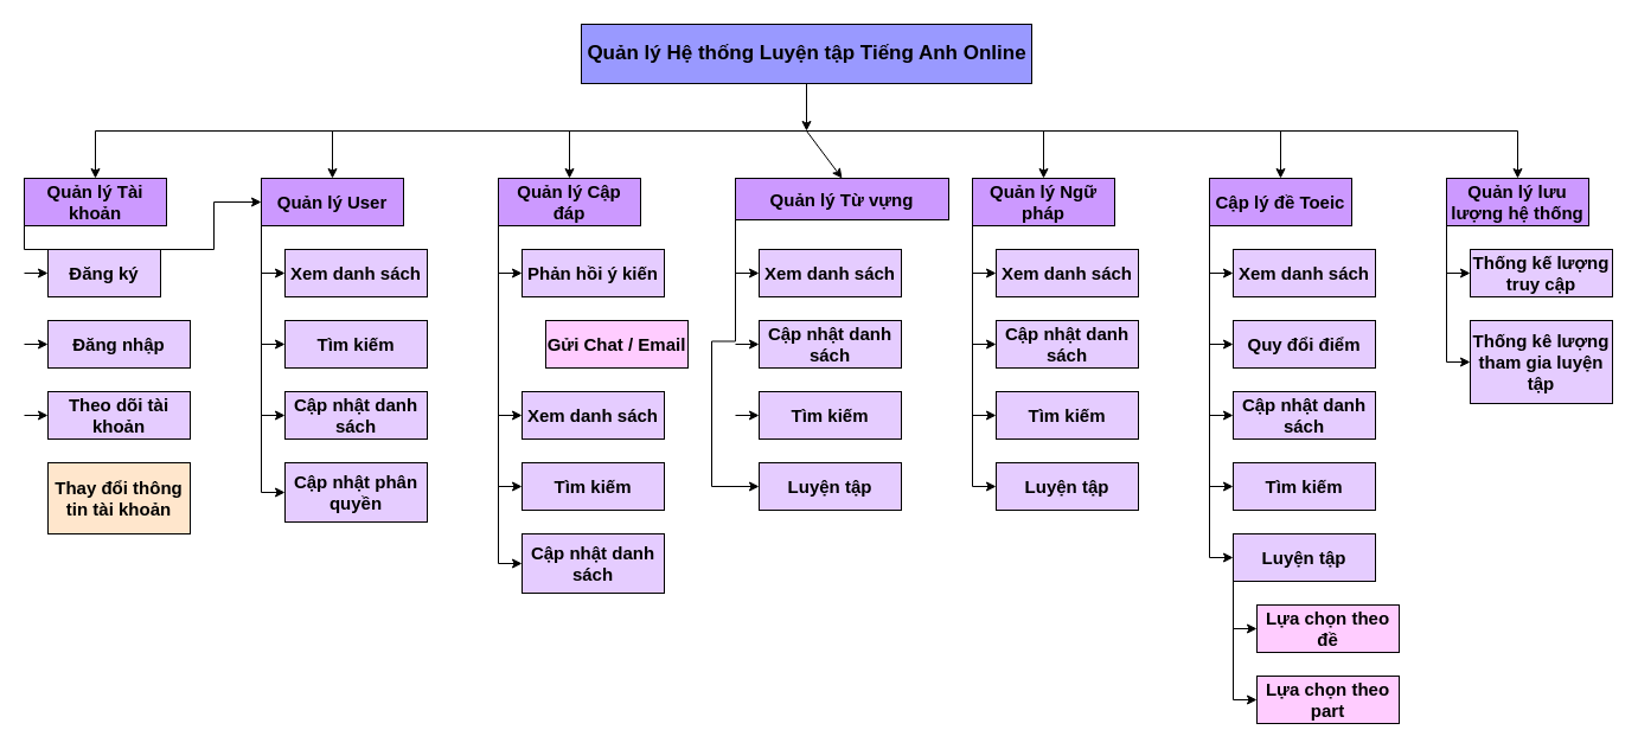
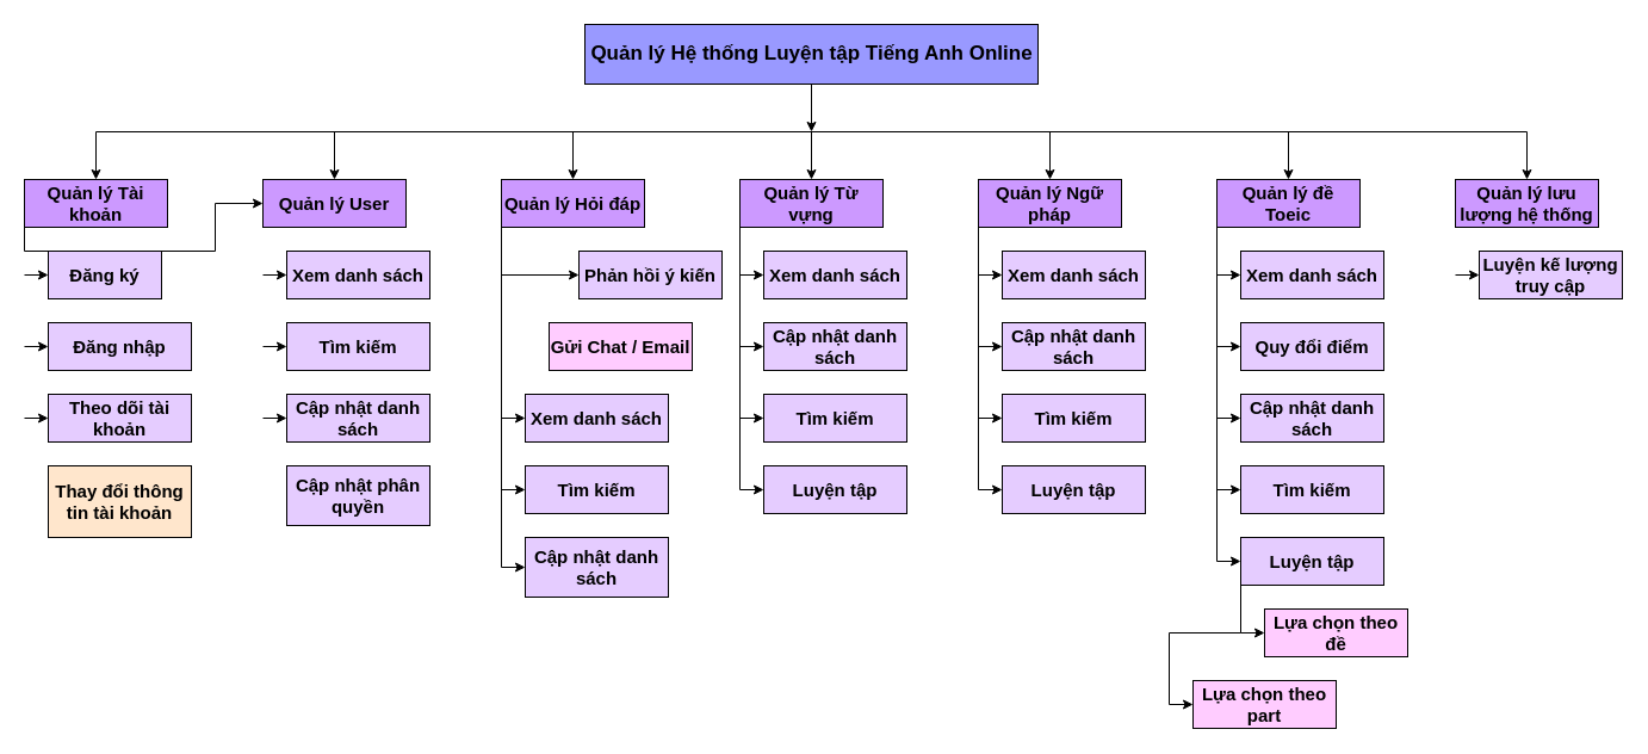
  <mxCell id="0" />
  <mxCell id="1" parent="0" />
  <mxCell id="2" value="Quản lý Hệ thống Luyện tập Tiếng Anh Online" style="html=1;dashed=0;whitespace=wrap;fontStyle=1;fontSize=17;labelBackgroundColor=none;labelBorderColor=none;fillColor=#9999FF;" parent="1" vertex="1"><mxGeometry x="490" y="20" width="380" height="50" as="geometry" /></mxCell>
  <mxCell id="3" value="" style="endArrow=none;html=1;rounded=0;fontStyle=1;fontSize=15;" parent="1" edge="1"><mxGeometry width="50" height="50" relative="1" as="geometry"><mxPoint x="80" y="110" as="sourcePoint" /><mxPoint x="1280" y="110" as="targetPoint" /></mxGeometry></mxCell>
  <mxCell id="4" value="Quản lý Tài khoản" style="rounded=0;whiteSpace=wrap;html=1;fontStyle=1;fillColor=#CC99FF;fontSize=15;" parent="1" vertex="1"><mxGeometry x="20" y="150" width="120" height="40" as="geometry" /></mxCell>
  <mxCell id="5" value="Quản lý User" style="rounded=0;whiteSpace=wrap;html=1;fontStyle=1;fillColor=#CC99FF;fontSize=15;" parent="1" vertex="1"><mxGeometry x="220" y="150" width="120" height="40" as="geometry" /></mxCell>
  <mxCell id="6" value="Đăng ký" style="rounded=0;whiteSpace=wrap;html=1;fontStyle=1;fillColor=#E5CCFF;fontSize=15;" parent="1" vertex="1"><mxGeometry x="40" y="210" width="95" height="40" as="geometry" /></mxCell>
  <mxCell id="7" value="Đăng nhập" style="rounded=0;whiteSpace=wrap;html=1;fontStyle=1;fillColor=#E5CCFF;fontSize=15;" parent="1" vertex="1"><mxGeometry x="40" y="270" width="120" height="40" as="geometry" /></mxCell>
  <mxCell id="8" value="Thay đổi thông tin tài khoản" style="rounded=0;whiteSpace=wrap;html=1;fontStyle=1;fillColor=#ffe6cc;fontSize=15;" parent="1" vertex="1"><mxGeometry x="40" y="390" width="120" height="60" as="geometry" /></mxCell>
  <mxCell id="9" style="edgeStyle=orthogonalEdgeStyle;rounded=0;orthogonalLoop=1;jettySize=auto;html=1;exitX=0;exitY=1;exitDx=0;exitDy=0;fontStyle=1;fontSize=15;" parent="1" source="4" target="5" edge="1"><mxGeometry relative="1" as="geometry" /></mxCell>
  <mxCell id="10" value="" style="endArrow=classic;html=1;rounded=0;entryX=0;entryY=0.5;entryDx=0;entryDy=0;fontStyle=1;fontSize=15;" parent="1" target="6" edge="1"><mxGeometry width="50" height="50" relative="1" as="geometry"><mxPoint x="20" y="230" as="sourcePoint" /><mxPoint x="330" y="280" as="targetPoint" /></mxGeometry></mxCell>
  <mxCell id="11" value="" style="endArrow=classic;html=1;rounded=0;fontStyle=1;fontSize=15;" parent="1" target="7" edge="1"><mxGeometry width="50" height="50" relative="1" as="geometry"><mxPoint x="20" y="290" as="sourcePoint" /><mxPoint x="60" y="329.63" as="targetPoint" /></mxGeometry></mxCell>
  <mxCell id="12" value="Theo dõi tài khoản" style="rounded=0;whiteSpace=wrap;html=1;fontStyle=1;fillColor=#E5CCFF;fontSize=15;" parent="1" vertex="1"><mxGeometry x="40" y="330" width="120" height="40" as="geometry" /></mxCell>
  <mxCell id="13" value="" style="endArrow=classic;html=1;rounded=0;entryX=0;entryY=0.5;entryDx=0;entryDy=0;fontStyle=1;fontSize=15;" parent="1" target="12" edge="1"><mxGeometry width="50" height="50" relative="1" as="geometry"><mxPoint x="20" y="350" as="sourcePoint" /><mxPoint x="380" y="340" as="targetPoint" /></mxGeometry></mxCell>
  <mxCell id="14" value="" style="endArrow=classic;html=1;rounded=0;entryX=0.5;entryY=0;entryDx=0;entryDy=0;fontStyle=1;fontSize=15;" parent="1" target="4" edge="1"><mxGeometry width="50" height="50" relative="1" as="geometry"><mxPoint x="80" y="110" as="sourcePoint" /><mxPoint x="380" y="130" as="targetPoint" /></mxGeometry></mxCell>
  <mxCell id="15" value="Xem danh sách" style="rounded=0;whiteSpace=wrap;html=1;fontStyle=1;fillColor=#E5CCFF;fontSize=15;" parent="1" vertex="1"><mxGeometry x="240" y="210" width="120" height="40" as="geometry" /></mxCell>
  <mxCell id="16" value="Cập nhật phân quyền" style="rounded=0;whiteSpace=wrap;html=1;fontStyle=1;fillColor=#E5CCFF;fontSize=15;" parent="1" vertex="1"><mxGeometry x="240" y="390" width="120" height="50" as="geometry" /></mxCell>
- <mxCell id="17" style="edgeStyle=orthogonalEdgeStyle;rounded=0;orthogonalLoop=1;jettySize=auto;html=1;exitX=0;exitY=1;exitDx=0;exitDy=0;entryX=0;entryY=0.5;entryDx=0;entryDy=0;fontStyle=1;fontSize=15;" parent="1" source="5" target="16" edge="1"><mxGeometry relative="1" as="geometry" /></mxCell>
- <mxCell id="18" value="Quản lý Cập đáp" style="rounded=0;whiteSpace=wrap;html=1;fontStyle=1;fillColor=#CC99FF;fontSize=15;" parent="1" vertex="1"><mxGeometry x="420" y="150" width="120" height="40" as="geometry" /></mxCell>
+ <mxCell id="18" value="Quản lý Hỏi đáp" style="rounded=0;whiteSpace=wrap;html=1;fontStyle=1;fillColor=#CC99FF;fontSize=15;" parent="1" vertex="1"><mxGeometry x="420" y="150" width="120" height="40" as="geometry" /></mxCell>
  <mxCell id="19" value="" style="endArrow=classic;html=1;rounded=0;entryX=0;entryY=0.5;entryDx=0;entryDy=0;fontStyle=1;fontSize=15;" parent="1" target="15" edge="1"><mxGeometry width="50" height="50" relative="1" as="geometry"><mxPoint x="220" y="230" as="sourcePoint" /><mxPoint x="230" y="230" as="targetPoint" /></mxGeometry></mxCell>
  <mxCell id="20" value="" style="endArrow=classic;html=1;rounded=0;entryX=0.5;entryY=0;entryDx=0;entryDy=0;fontStyle=1;fontSize=15;" parent="1" target="5" edge="1"><mxGeometry width="50" height="50" relative="1" as="geometry"><mxPoint x="280" y="110" as="sourcePoint" /><mxPoint x="420" y="210" as="targetPoint" /></mxGeometry></mxCell>
  <mxCell id="21" value="" style="endArrow=classic;html=1;rounded=0;entryX=0.5;entryY=0;entryDx=0;entryDy=0;fontStyle=1;fontSize=15;" parent="1" target="18" edge="1"><mxGeometry width="50" height="50" relative="1" as="geometry"><mxPoint x="480" y="110" as="sourcePoint" /><mxPoint x="680" y="130" as="targetPoint" /></mxGeometry></mxCell>
- <mxCell id="22" value="Phản hồi ý kiến" style="rounded=0;whiteSpace=wrap;html=1;fontStyle=1;fillColor=#E5CCFF;fontSize=15;" parent="1" vertex="1"><mxGeometry x="440" y="210" width="120" height="40" as="geometry" /></mxCell>
+ <mxCell id="22" value="Phản hồi ý kiến" style="rounded=0;whiteSpace=wrap;html=1;fontStyle=1;fillColor=#E5CCFF;fontSize=15;" parent="1" vertex="1"><mxGeometry x="485" y="210" width="120" height="40" as="geometry" /></mxCell>
  <mxCell id="23" value="Gửi Chat / Email" style="rounded=0;whiteSpace=wrap;html=1;fontStyle=1;fillColor=#FFCCFF;fontSize=15;" parent="1" vertex="1"><mxGeometry x="460" y="270" width="120" height="40" as="geometry" /></mxCell>
  <mxCell id="24" value="Cập nhật danh sách" style="rounded=0;whiteSpace=wrap;html=1;fontStyle=1;fillColor=#E5CCFF;fontSize=15;" parent="1" vertex="1"><mxGeometry x="440" y="450" width="120" height="50" as="geometry" /></mxCell>
  <mxCell id="25" style="edgeStyle=orthogonalEdgeStyle;rounded=0;orthogonalLoop=1;jettySize=auto;html=1;exitX=0;exitY=1;exitDx=0;exitDy=0;entryX=0;entryY=0.5;entryDx=0;entryDy=0;fontStyle=1;fontSize=15;" parent="1" source="18" target="24" edge="1"><mxGeometry relative="1" as="geometry" /></mxCell>
  <mxCell id="26" value="Xem danh sách" style="rounded=0;whiteSpace=wrap;html=1;fontStyle=1;fillColor=#E5CCFF;fontSize=15;" parent="1" vertex="1"><mxGeometry x="440" y="330" width="120" height="40" as="geometry" /></mxCell>
  <mxCell id="27" value="" style="endArrow=classic;html=1;rounded=0;entryX=0;entryY=0.5;entryDx=0;entryDy=0;fontStyle=1;fontSize=15;" parent="1" target="22" edge="1"><mxGeometry width="50" height="50" relative="1" as="geometry"><mxPoint x="420" y="230" as="sourcePoint" /><mxPoint x="490" y="280" as="targetPoint" /></mxGeometry></mxCell>
  <mxCell id="28" value="" style="endArrow=classic;html=1;rounded=0;entryX=0;entryY=0.5;entryDx=0;entryDy=0;fontStyle=1;fontSize=15;" parent="1" target="26" edge="1"><mxGeometry width="50" height="50" relative="1" as="geometry"><mxPoint x="420" y="350" as="sourcePoint" /><mxPoint x="490" y="280" as="targetPoint" /></mxGeometry></mxCell>
- <mxCell id="29" value="Quản lý Từ vựng" style="rounded=0;whiteSpace=wrap;html=1;fontStyle=1;fillColor=#CC99FF;fontSize=15;" parent="1" vertex="1"><mxGeometry x="620" y="150" width="180" height="35" as="geometry" /></mxCell>
+ <mxCell id="29" value="Quản lý Từ vựng" style="rounded=0;whiteSpace=wrap;html=1;fontStyle=1;fillColor=#CC99FF;fontSize=15;" parent="1" vertex="1"><mxGeometry x="620" y="150" width="120" height="40" as="geometry" /></mxCell>
  <mxCell id="30" value="Quản lý Ngữ pháp" style="rounded=0;whiteSpace=wrap;html=1;fontStyle=1;fillColor=#CC99FF;fontSize=15;" parent="1" vertex="1"><mxGeometry x="820" y="150" width="120" height="40" as="geometry" /></mxCell>
- <mxCell id="31" value="Cập lý đề Toeic" style="rounded=0;whiteSpace=wrap;html=1;fontStyle=1;fillColor=#CC99FF;fontSize=15;" parent="1" vertex="1"><mxGeometry x="1020" y="150" width="120" height="40" as="geometry" /></mxCell>
+ <mxCell id="31" value="Quản lý đề Toeic" style="rounded=0;whiteSpace=wrap;html=1;fontStyle=1;fillColor=#CC99FF;fontSize=15;" parent="1" vertex="1"><mxGeometry x="1020" y="150" width="120" height="40" as="geometry" /></mxCell>
  <mxCell id="32" value="Tìm kiếm" style="rounded=0;whiteSpace=wrap;html=1;fontStyle=1;fillColor=#E5CCFF;fontSize=15;" parent="1" vertex="1"><mxGeometry x="240" y="270" width="120" height="40" as="geometry" /></mxCell>
  <mxCell id="33" value="" style="endArrow=classic;html=1;rounded=0;entryX=0;entryY=0.5;entryDx=0;entryDy=0;fontStyle=1;fontSize=15;" parent="1" target="32" edge="1"><mxGeometry width="50" height="50" relative="1" as="geometry"><mxPoint x="220" y="290" as="sourcePoint" /><mxPoint x="230" y="290" as="targetPoint" /></mxGeometry></mxCell>
  <mxCell id="34" value="Xem danh sách" style="rounded=0;whiteSpace=wrap;html=1;fontStyle=1;fillColor=#E5CCFF;fontSize=15;" parent="1" vertex="1"><mxGeometry x="640" y="210" width="120" height="40" as="geometry" /></mxCell>
  <mxCell id="35" value="Cập nhật danh sách" style="rounded=0;whiteSpace=wrap;html=1;fontStyle=1;fillColor=#E5CCFF;fontSize=15;" parent="1" vertex="1"><mxGeometry x="640" y="270" width="120" height="40" as="geometry" /></mxCell>
  <mxCell id="36" value="Tìm kiếm" style="rounded=0;whiteSpace=wrap;html=1;fontStyle=1;fillColor=#E5CCFF;fontSize=15;" parent="1" vertex="1"><mxGeometry x="640" y="330" width="120" height="40" as="geometry" /></mxCell>
  <mxCell id="37" value="Luyện tập" style="rounded=0;whiteSpace=wrap;html=1;fontStyle=1;fillColor=#E5CCFF;fontSize=15;" parent="1" vertex="1"><mxGeometry x="640" y="390" width="120" height="40" as="geometry" /></mxCell>
  <mxCell id="38" style="edgeStyle=orthogonalEdgeStyle;rounded=0;orthogonalLoop=1;jettySize=auto;html=1;exitX=0;exitY=1;exitDx=0;exitDy=0;entryX=0;entryY=0.5;entryDx=0;entryDy=0;fontStyle=1;fontSize=15;" parent="1" source="29" target="37" edge="1"><mxGeometry relative="1" as="geometry" /></mxCell>
  <mxCell id="39" value="" style="endArrow=classic;html=1;rounded=0;entryX=0;entryY=0.5;entryDx=0;entryDy=0;fontStyle=1;fontSize=15;" parent="1" target="34" edge="1"><mxGeometry width="50" height="50" relative="1" as="geometry"><mxPoint x="620" y="230" as="sourcePoint" /><mxPoint x="750" y="270" as="targetPoint" /></mxGeometry></mxCell>
  <mxCell id="40" value="" style="endArrow=classic;html=1;rounded=0;entryX=0;entryY=0.5;entryDx=0;entryDy=0;fontStyle=1;fontSize=15;" parent="1" target="35" edge="1"><mxGeometry width="50" height="50" relative="1" as="geometry"><mxPoint x="620" y="290" as="sourcePoint" /><mxPoint x="750" y="270" as="targetPoint" /></mxGeometry></mxCell>
  <mxCell id="41" value="" style="endArrow=classic;html=1;rounded=0;entryX=0;entryY=0.5;entryDx=0;entryDy=0;fontStyle=1;fontSize=15;" parent="1" target="36" edge="1"><mxGeometry width="50" height="50" relative="1" as="geometry"><mxPoint x="620" y="350" as="sourcePoint" /><mxPoint x="750" y="270" as="targetPoint" /></mxGeometry></mxCell>
  <mxCell id="42" value="" style="endArrow=classic;html=1;rounded=0;entryX=0.5;entryY=0;entryDx=0;entryDy=0;fontStyle=1;fontSize=15;" parent="1" target="29" edge="1"><mxGeometry width="50" height="50" relative="1" as="geometry"><mxPoint x="680" y="110" as="sourcePoint" /><mxPoint x="930" y="250" as="targetPoint" /></mxGeometry></mxCell>
  <mxCell id="43" value="Xem danh sách" style="rounded=0;whiteSpace=wrap;html=1;fontStyle=1;fillColor=#E5CCFF;fontSize=15;" parent="1" vertex="1"><mxGeometry x="840" y="210" width="120" height="40" as="geometry" /></mxCell>
  <mxCell id="44" value="Cập nhật danh sách" style="rounded=0;whiteSpace=wrap;html=1;fontStyle=1;fillColor=#E5CCFF;fontSize=15;" parent="1" vertex="1"><mxGeometry x="840" y="270" width="120" height="40" as="geometry" /></mxCell>
  <mxCell id="45" value="Tìm kiếm" style="rounded=0;whiteSpace=wrap;html=1;fontStyle=1;fillColor=#E5CCFF;fontSize=15;" parent="1" vertex="1"><mxGeometry x="840" y="330" width="120" height="40" as="geometry" /></mxCell>
  <mxCell id="46" value="Luyện tập" style="rounded=0;whiteSpace=wrap;html=1;fontStyle=1;fillColor=#E5CCFF;fontSize=15;" parent="1" vertex="1"><mxGeometry x="840" y="390" width="120" height="40" as="geometry" /></mxCell>
  <mxCell id="47" style="edgeStyle=orthogonalEdgeStyle;rounded=0;orthogonalLoop=1;jettySize=auto;html=1;exitX=0;exitY=1;exitDx=0;exitDy=0;entryX=0;entryY=0.5;entryDx=0;entryDy=0;fontStyle=1;fontSize=15;" parent="1" source="30" target="46" edge="1"><mxGeometry relative="1" as="geometry" /></mxCell>
  <mxCell id="48" value="" style="endArrow=classic;html=1;rounded=0;entryX=0;entryY=0.5;entryDx=0;entryDy=0;fontStyle=1;fontSize=15;" parent="1" target="45" edge="1"><mxGeometry width="50" height="50" relative="1" as="geometry"><mxPoint x="820" y="350" as="sourcePoint" /><mxPoint x="870" y="290" as="targetPoint" /></mxGeometry></mxCell>
  <mxCell id="49" value="" style="endArrow=classic;html=1;rounded=0;fontStyle=1;fontSize=15;" parent="1" target="44" edge="1"><mxGeometry width="50" height="50" relative="1" as="geometry"><mxPoint x="820" y="290" as="sourcePoint" /><mxPoint x="840" y="290" as="targetPoint" /></mxGeometry></mxCell>
  <mxCell id="50" value="" style="endArrow=classic;html=1;rounded=0;entryX=0;entryY=0.5;entryDx=0;entryDy=0;fontStyle=1;fontSize=15;" parent="1" target="43" edge="1"><mxGeometry width="50" height="50" relative="1" as="geometry"><mxPoint x="820" y="230" as="sourcePoint" /><mxPoint x="870" y="290" as="targetPoint" /></mxGeometry></mxCell>
  <mxCell id="51" value="" style="endArrow=classic;html=1;rounded=0;entryX=0.5;entryY=0;entryDx=0;entryDy=0;fontStyle=1;fontSize=15;" parent="1" target="30" edge="1"><mxGeometry width="50" height="50" relative="1" as="geometry"><mxPoint x="880" y="110" as="sourcePoint" /><mxPoint x="1080" y="150" as="targetPoint" /></mxGeometry></mxCell>
  <mxCell id="52" value="Xem danh sách" style="rounded=0;whiteSpace=wrap;html=1;fontStyle=1;fillColor=#E5CCFF;fontSize=15;" parent="1" vertex="1"><mxGeometry x="1040" y="210" width="120" height="40" as="geometry" /></mxCell>
  <mxCell id="53" value="Tìm kiếm" style="rounded=0;whiteSpace=wrap;html=1;fontStyle=1;fillColor=#E5CCFF;fontSize=15;" parent="1" vertex="1"><mxGeometry x="440" y="390" width="120" height="40" as="geometry" /></mxCell>
  <mxCell id="54" value="" style="endArrow=classic;html=1;rounded=0;entryX=0;entryY=0.5;entryDx=0;entryDy=0;fontStyle=1;fontSize=15;" parent="1" target="53" edge="1"><mxGeometry width="50" height="50" relative="1" as="geometry"><mxPoint x="420" y="410" as="sourcePoint" /><mxPoint x="740" y="350" as="targetPoint" /></mxGeometry></mxCell>
  <mxCell id="55" value="Cập nhật danh sách" style="rounded=0;whiteSpace=wrap;html=1;fontStyle=1;fillColor=#E5CCFF;fontSize=15;" parent="1" vertex="1"><mxGeometry x="240" y="330" width="120" height="40" as="geometry" /></mxCell>
  <mxCell id="56" value="" style="endArrow=classic;html=1;rounded=0;entryX=0;entryY=0.5;entryDx=0;entryDy=0;fontStyle=1;fontSize=15;" parent="1" target="55" edge="1"><mxGeometry width="50" height="50" relative="1" as="geometry"><mxPoint x="220" y="350" as="sourcePoint" /><mxPoint x="230" y="350" as="targetPoint" /></mxGeometry></mxCell>
  <mxCell id="57" value="Luyện tập" style="rounded=0;whiteSpace=wrap;html=1;fontStyle=1;fillColor=#E5CCFF;fontSize=15;" parent="1" vertex="1"><mxGeometry x="1040" y="450" width="120" height="40" as="geometry" /></mxCell>
  <mxCell id="58" style="edgeStyle=orthogonalEdgeStyle;rounded=0;orthogonalLoop=1;jettySize=auto;html=1;exitX=0;exitY=1;exitDx=0;exitDy=0;entryX=0;entryY=0.5;entryDx=0;entryDy=0;fontStyle=1;fontSize=15;" parent="1" source="31" target="57" edge="1"><mxGeometry relative="1" as="geometry" /></mxCell>
  <mxCell id="59" value="Quy đổi điểm" style="rounded=0;whiteSpace=wrap;html=1;fontStyle=1;fillColor=#E5CCFF;fontSize=15;" parent="1" vertex="1"><mxGeometry x="1040" y="270" width="120" height="40" as="geometry" /></mxCell>
  <mxCell id="60" value="Cập nhật danh sách" style="rounded=0;whiteSpace=wrap;html=1;fontStyle=1;fillColor=#E5CCFF;fontSize=15;" parent="1" vertex="1"><mxGeometry x="1040" y="330" width="120" height="40" as="geometry" /></mxCell>
  <mxCell id="61" value="Tìm kiếm" style="rounded=0;whiteSpace=wrap;html=1;fontStyle=1;fillColor=#E5CCFF;fontSize=15;" parent="1" vertex="1"><mxGeometry x="1040" y="390" width="120" height="40" as="geometry" /></mxCell>
  <mxCell id="62" value="Lựa chọn theo đề" style="rounded=0;whiteSpace=wrap;html=1;fontStyle=1;fillColor=#FFCCFF;fontSize=15;" parent="1" vertex="1"><mxGeometry x="1060" y="510" width="120" height="40" as="geometry" /></mxCell>
- <mxCell id="63" value="Lựa chọn theo part" style="rounded=0;whiteSpace=wrap;html=1;fontStyle=1;fillColor=#FFCCFF;fontSize=15;" parent="1" vertex="1"><mxGeometry x="1060" y="570" width="120" height="40" as="geometry" /></mxCell>
+ <mxCell id="63" value="Lựa chọn theo part" style="rounded=0;whiteSpace=wrap;html=1;fontStyle=1;fillColor=#FFCCFF;fontSize=15;" parent="1" vertex="1"><mxGeometry x="1000" y="570" width="120" height="40" as="geometry" /></mxCell>
  <mxCell id="64" style="edgeStyle=orthogonalEdgeStyle;rounded=0;orthogonalLoop=1;jettySize=auto;html=1;exitX=0;exitY=1;exitDx=0;exitDy=0;entryX=0;entryY=0.5;entryDx=0;entryDy=0;fontStyle=1;fontSize=15;" parent="1" source="57" target="63" edge="1"><mxGeometry relative="1" as="geometry" /></mxCell>
  <mxCell id="65" value="Quản lý lưu lượng hệ thống" style="rounded=0;whiteSpace=wrap;html=1;fontStyle=1;fillColor=#CC99FF;fontSize=15;" parent="1" vertex="1"><mxGeometry x="1220" y="150" width="120" height="40" as="geometry" /></mxCell>
- <mxCell id="66" value="Thống kế lượng truy cập" style="rounded=0;whiteSpace=wrap;html=1;fontStyle=1;fillColor=#E5CCFF;fontSize=15;" parent="1" vertex="1"><mxGeometry x="1240" y="210" width="120" height="40" as="geometry" /></mxCell>
- <mxCell id="67" value="Thống kê lượng tham gia luyện tập" style="rounded=0;whiteSpace=wrap;html=1;fontStyle=1;fillColor=#E5CCFF;fontSize=15;" parent="1" vertex="1"><mxGeometry x="1240" y="270" width="120" height="70" as="geometry" /></mxCell>
- <mxCell id="68" style="edgeStyle=orthogonalEdgeStyle;rounded=0;orthogonalLoop=1;jettySize=auto;html=1;exitX=0;exitY=1;exitDx=0;exitDy=0;entryX=0;entryY=0.5;entryDx=0;entryDy=0;fontStyle=1;fontSize=15;" parent="1" source="65" target="67" edge="1"><mxGeometry relative="1" as="geometry" /></mxCell>
+ <mxCell id="66" value="Luyện kế lượng truy cập" style="rounded=0;whiteSpace=wrap;html=1;fontStyle=1;fillColor=#E5CCFF;fontSize=15;" parent="1" vertex="1"><mxGeometry x="1240" y="210" width="120" height="40" as="geometry" /></mxCell>
  <mxCell id="69" value="" style="endArrow=classic;html=1;rounded=0;entryX=0;entryY=0.5;entryDx=0;entryDy=0;fontStyle=1;fontSize=15;" parent="1" target="62" edge="1"><mxGeometry width="50" height="50" relative="1" as="geometry"><mxPoint x="1040" y="530" as="sourcePoint" /><mxPoint x="1090" y="370" as="targetPoint" /></mxGeometry></mxCell>
  <mxCell id="70" value="" style="endArrow=classic;html=1;rounded=0;entryX=0.5;entryY=0;entryDx=0;entryDy=0;fontStyle=1;fontSize=15;" parent="1" target="31" edge="1"><mxGeometry width="50" height="50" relative="1" as="geometry"><mxPoint x="1080" y="110" as="sourcePoint" /><mxPoint x="1120" y="260" as="targetPoint" /></mxGeometry></mxCell>
  <mxCell id="71" value="" style="endArrow=classic;html=1;rounded=0;entryX=0;entryY=0.5;entryDx=0;entryDy=0;fontStyle=1;fontSize=15;" parent="1" target="52" edge="1"><mxGeometry width="50" height="50" relative="1" as="geometry"><mxPoint x="1020" y="230" as="sourcePoint" /><mxPoint x="1120" y="260" as="targetPoint" /></mxGeometry></mxCell>
  <mxCell id="72" value="" style="endArrow=classic;html=1;rounded=0;entryX=0;entryY=0.5;entryDx=0;entryDy=0;fontStyle=1;fontSize=15;" parent="1" target="59" edge="1"><mxGeometry width="50" height="50" relative="1" as="geometry"><mxPoint x="1020" y="290" as="sourcePoint" /><mxPoint x="1120" y="260" as="targetPoint" /></mxGeometry></mxCell>
  <mxCell id="73" value="" style="endArrow=classic;html=1;rounded=0;entryX=0;entryY=0.5;entryDx=0;entryDy=0;fontStyle=1;fontSize=15;" parent="1" target="60" edge="1"><mxGeometry width="50" height="50" relative="1" as="geometry"><mxPoint x="1020" y="350" as="sourcePoint" /><mxPoint x="1030" y="350" as="targetPoint" /></mxGeometry></mxCell>
  <mxCell id="74" value="" style="endArrow=classic;html=1;rounded=0;entryX=0;entryY=0.5;entryDx=0;entryDy=0;fontStyle=1;fontSize=15;" parent="1" target="61" edge="1"><mxGeometry width="50" height="50" relative="1" as="geometry"><mxPoint x="1020" y="410" as="sourcePoint" /><mxPoint x="1180" y="380" as="targetPoint" /></mxGeometry></mxCell>
  <mxCell id="75" value="" style="endArrow=classic;html=1;rounded=0;entryX=0.5;entryY=0;entryDx=0;entryDy=0;fontStyle=1;fontSize=15;" parent="1" target="65" edge="1"><mxGeometry width="50" height="50" relative="1" as="geometry"><mxPoint x="1280" y="110" as="sourcePoint" /><mxPoint x="1180" y="180" as="targetPoint" /></mxGeometry></mxCell>
  <mxCell id="76" value="" style="endArrow=classic;html=1;rounded=0;entryX=0;entryY=0.5;entryDx=0;entryDy=0;fontStyle=1;fontSize=15;" parent="1" target="66" edge="1"><mxGeometry width="50" height="50" relative="1" as="geometry"><mxPoint x="1220" y="230" as="sourcePoint" /><mxPoint x="1180" y="180" as="targetPoint" /></mxGeometry></mxCell>
  <mxCell id="77" value="" style="endArrow=classic;html=1;rounded=0;exitX=0.5;exitY=1;exitDx=0;exitDy=0;fontStyle=1;fontSize=15;" parent="1" source="2" edge="1"><mxGeometry width="50" height="50" relative="1" as="geometry"><mxPoint x="840" y="280" as="sourcePoint" /><mxPoint x="680" y="110" as="targetPoint" /></mxGeometry></mxCell>
